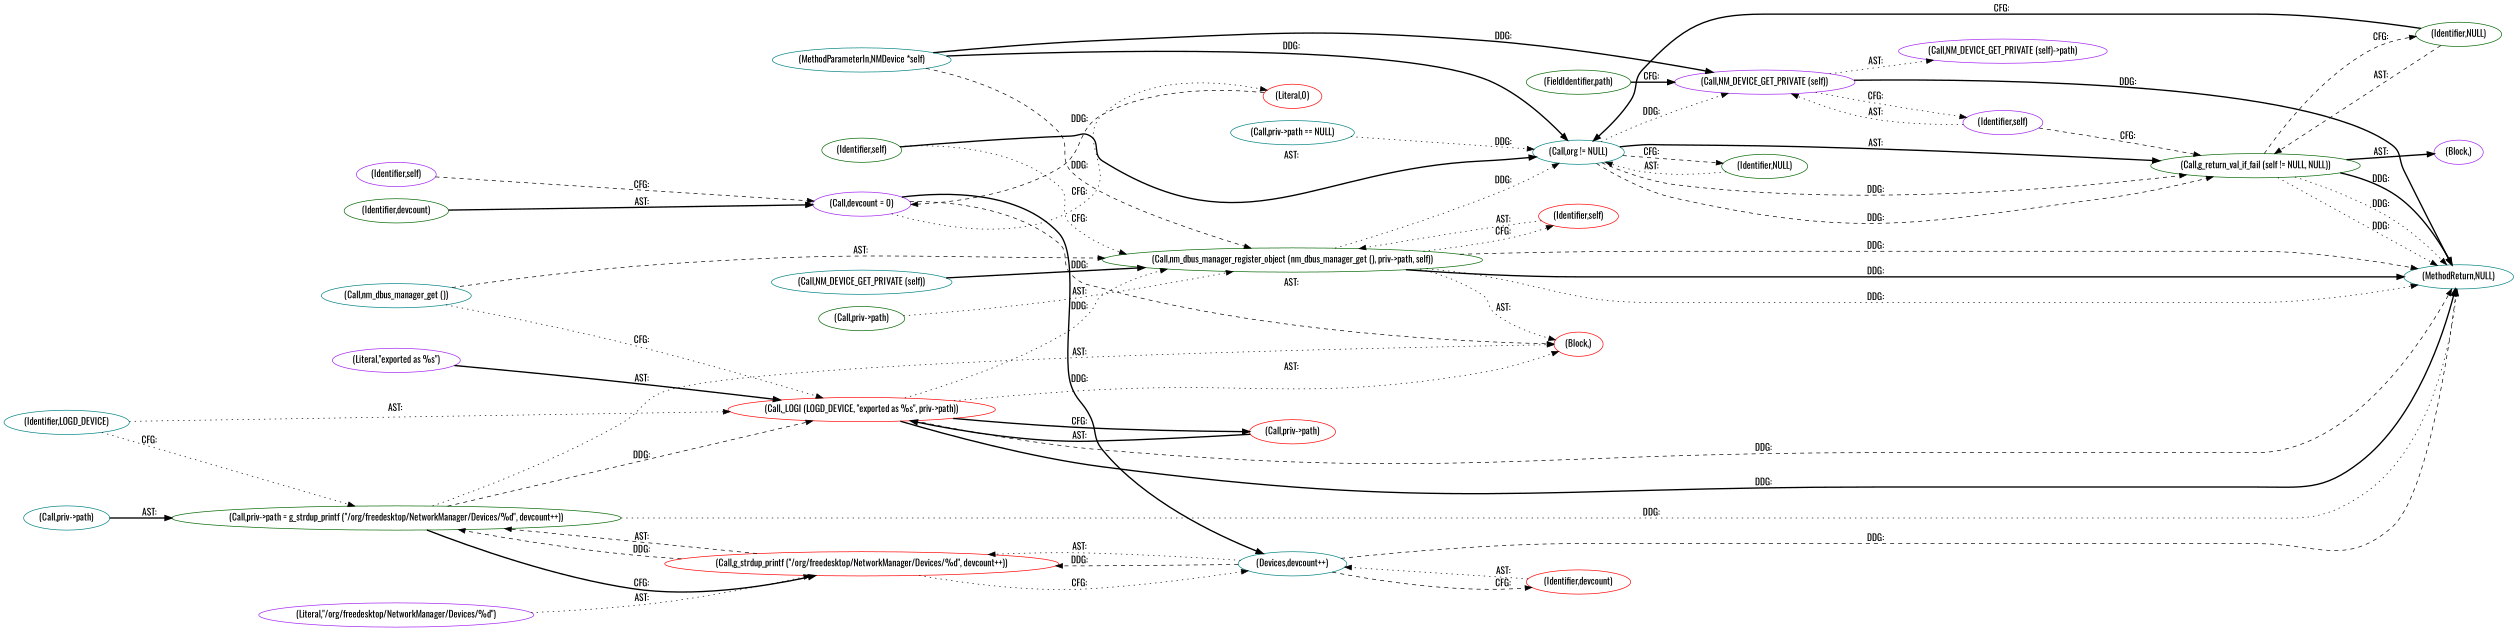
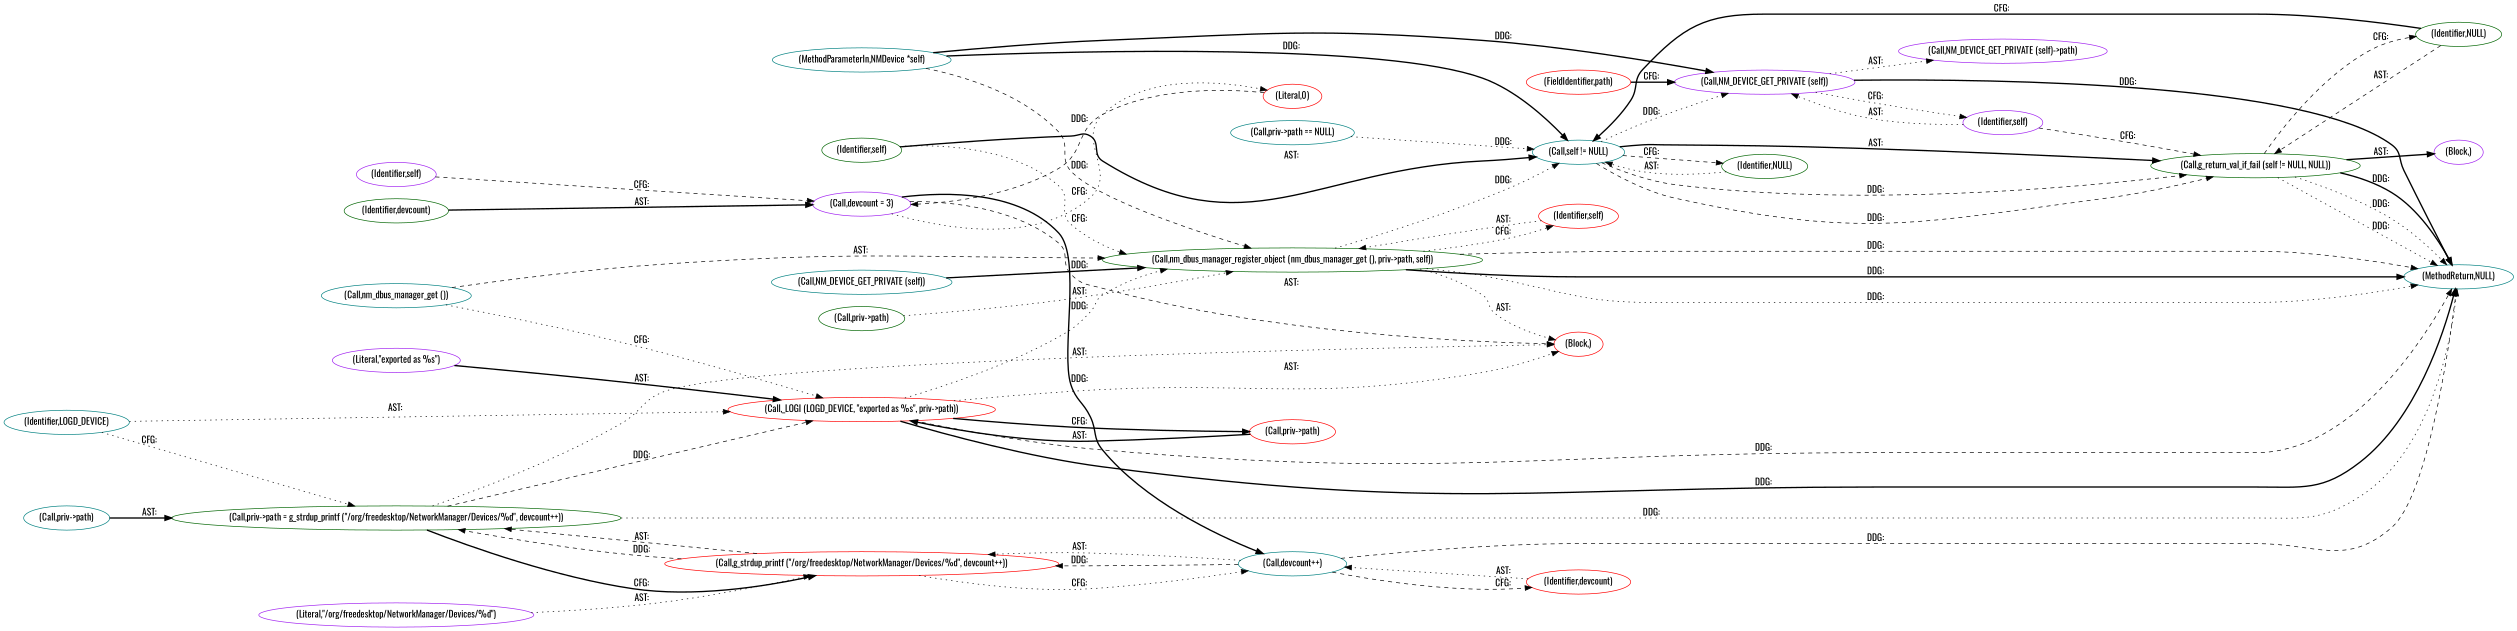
  digraph {
    fontname=Oswald
    rankdir=LR
    node [color=teal fontname=Oswald]
    edge [fontname=Oswald style=dotted]
    n1 [color=darkgreen label="(Call,priv->path = g_strdup_printf (\"/org/freedesktop/NetworkManager/Devices/%d\", devcount++))"]
    n2 [color=red label="(Call,g_strdup_printf (\"/org/freedesktop/NetworkManager/Devices/%d\", devcount++))"]
    n3 [color=red label="(Call,_LOGI (LOGD_DEVICE, \"exported as %s\", priv->path))"]
    n4 [color=red label="(Block,)"]
    n5 [label="(MethodReturn,NULL)"]
-   n6 [label="(Devices,devcount++)"]
+   n6 [label="(Call,devcount++)"]
    n7 [color=darkgreen label="(Call,nm_dbus_manager_register_object (nm_dbus_manager_get (), priv->path, self))"]
    n8 [color=red label="(Call,priv->path)"]
    n9 [color=red label="(Identifier,devcount)"]
-   n10 [color=purple label="(Call,devcount = 0)"]
+   n10 [color=purple label="(Call,devcount = 3)"]
    n11 [color=red label="(Literal,0)"]
-   n12 [label="(Call,org != NULL)"]
+   n12 [label="(Call,self != NULL)"]
    n13 [color=red label="(Identifier,self)"]
    n14 [color=darkgreen label="(Call,g_return_val_if_fail (self != NULL, NULL))"]
    n15 [color=purple label="(Call,NM_DEVICE_GET_PRIVATE (self))"]
    n16 [color=darkgreen label="(Identifier,NULL)"]
    n17 [color=darkgreen label="(Identifier,NULL)"]
    n18 [color=purple label="(Block,)"]
    n19 [color=purple label="(Call,NM_DEVICE_GET_PRIVATE (self)->path)"]
    n20 [color=purple label="(Identifier,self)"]
    n21 [color=darkgreen label="(Identifier,devcount)"]
-   n22 [color=darkgreen label="(FieldIdentifier,path)"]
+   n22 [color=red label="(FieldIdentifier,path)"]
    n23 [label="(Call,nm_dbus_manager_get ())"]
    n24 [label="(Call,priv->path == NULL)"]
    n25 [color=purple label="(Literal,\"exported as %s\")"]
    n26 [color=purple label="(Literal,\"/org/freedesktop/NetworkManager/Devices/%d\")"]
    n27 [label="(MethodParameterIn,NMDevice *self)"]
    n28 [label="(Call,NM_DEVICE_GET_PRIVATE (self))"]
    n29 [color=darkgreen label="(Identifier,self)"]
    n30 [color=purple label="(Identifier,self)"]
    n31 [color=darkgreen label="(Call,priv->path)"]
    n32 [label="(Call,priv->path)"]
    n33 [label="(Identifier,LOGD_DEVICE)"]
    n1 -> n2 [label="CFG: " style=bold]
    n1 -> n3 [label="DDG: " style=dashed]
    n1 -> n4 [label="AST: "]
    n1 -> n5 [label="DDG: "]
    n2 -> n1 [label="AST: " style=dashed]
    n2 -> n1 [label="DDG: " style=dashed]
    n2 -> n6 [label="CFG: "]
    n3 -> n4 [label="AST: "]
    n3 -> n5 [label="DDG: " style=dashed]
    n3 -> n5 [label="DDG: " style=bold]
    n3 -> n7 [label="DDG: "]
    n3 -> n8 [label="CFG: " style=bold]
    n6 -> n2 [label="AST: "]
    n6 -> n2 [label="DDG: " style=dashed]
    n6 -> n5 [label="DDG: " style=dashed]
    n6 -> n9 [label="CFG: " style=dashed]
    n7 -> n4 [label="AST: "]
    n7 -> n5 [label="DDG: " style=dashed]
    n7 -> n5 [label="DDG: " style=bold]
    n7 -> n5 [label="DDG: "]
    n7 -> n12 [label="DDG: "]
    n7 -> n13 [label="CFG: "]
    n8 -> n3 [label="AST: " style=bold]
    n9 -> n6 [label="AST: "]
    n10 -> n4 [label="AST: " style=dashed]
    n10 -> n6 [label="DDG: " style=bold]
    n10 -> n11 [label="CFG: "]
    n11 -> n10 [label="DDG: " style=dashed]
    n12 -> n14 [label="AST: " style=bold]
    n12 -> n14 [label="DDG: " style=dashed]
    n12 -> n14 [label="DDG: " style=dashed]
    n12 -> n15 [label="DDG: "]
    n12 -> n16 [label="CFG: " style=dashed]
    n13 -> n7 [label="AST: "]
    n14 -> n5 [label="DDG: "]
    n14 -> n5 [label="DDG: " style=bold]
    n14 -> n5 [label="DDG: "]
    n14 -> n17 [label="CFG: " style=dashed]
    n14 -> n18 [label="AST: " style=bold]
    n15 -> n5 [label="DDG: " style=bold]
    n15 -> n19 [label="AST: "]
    n15 -> n20 [label="CFG: "]
    n16 -> n12 [label="AST: "]
    n17 -> n12 [label="CFG: " style=bold]
    n17 -> n14 [label="AST: " style=dashed]
    n20 -> n14 [label="CFG: " style=dashed]
    n20 -> n15 [label="AST: "]
    n21 -> n10 [label="AST: " style=bold]
    n22 -> n15 [label="CFG: " style=bold]
    n23 -> n3 [label="CFG: "]
    n23 -> n7 [label="AST: " style=dashed]
    n24 -> n12 [label="DDG: "]
    n25 -> n3 [label="AST: " style=bold]
    n26 -> n2 [label="AST: "]
    n27 -> n7 [label="DDG: " style=dashed]
    n27 -> n12 [label="DDG: " style=bold]
    n27 -> n15 [label="DDG: " style=bold]
    n28 -> n7 [label="DDG: " style=bold]
    n29 -> n7 [label="CFG: "]
    n29 -> n12 [label="AST: " style=bold]
    n30 -> n10 [label="CFG: " style=dashed]
    n31 -> n7 [label="AST: "]
    n32 -> n1 [label="AST: " style=bold]
    n33 -> n1 [label="CFG: "]
    n33 -> n3 [label="AST: "]
  }
